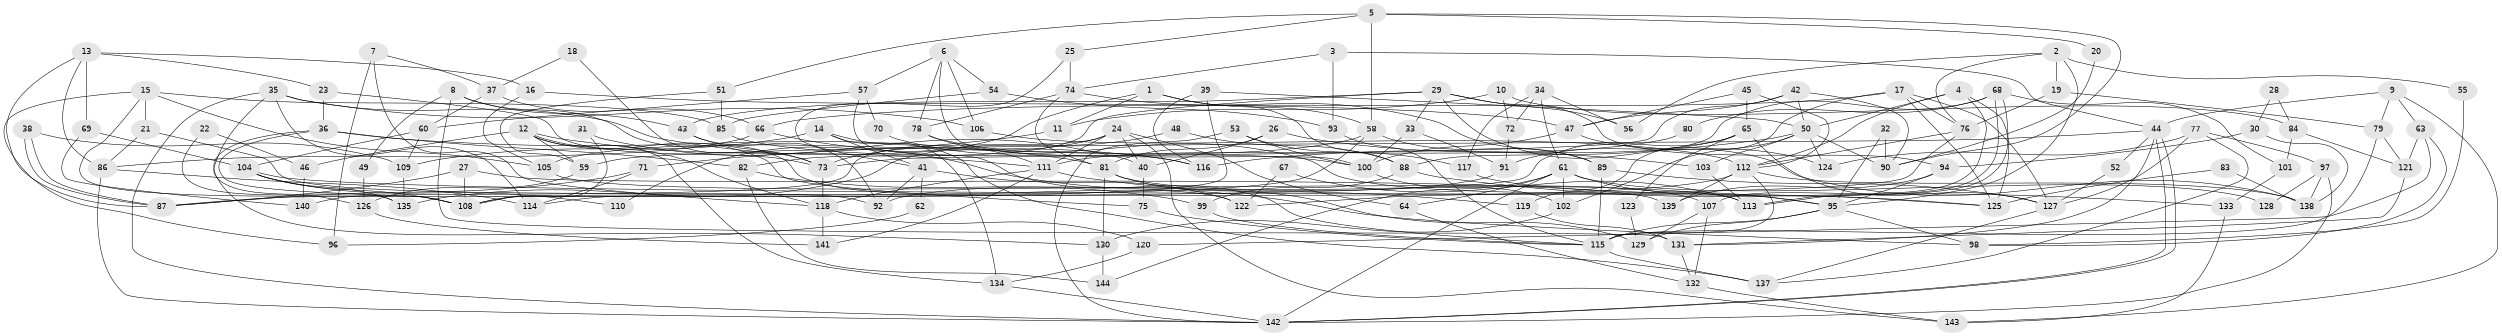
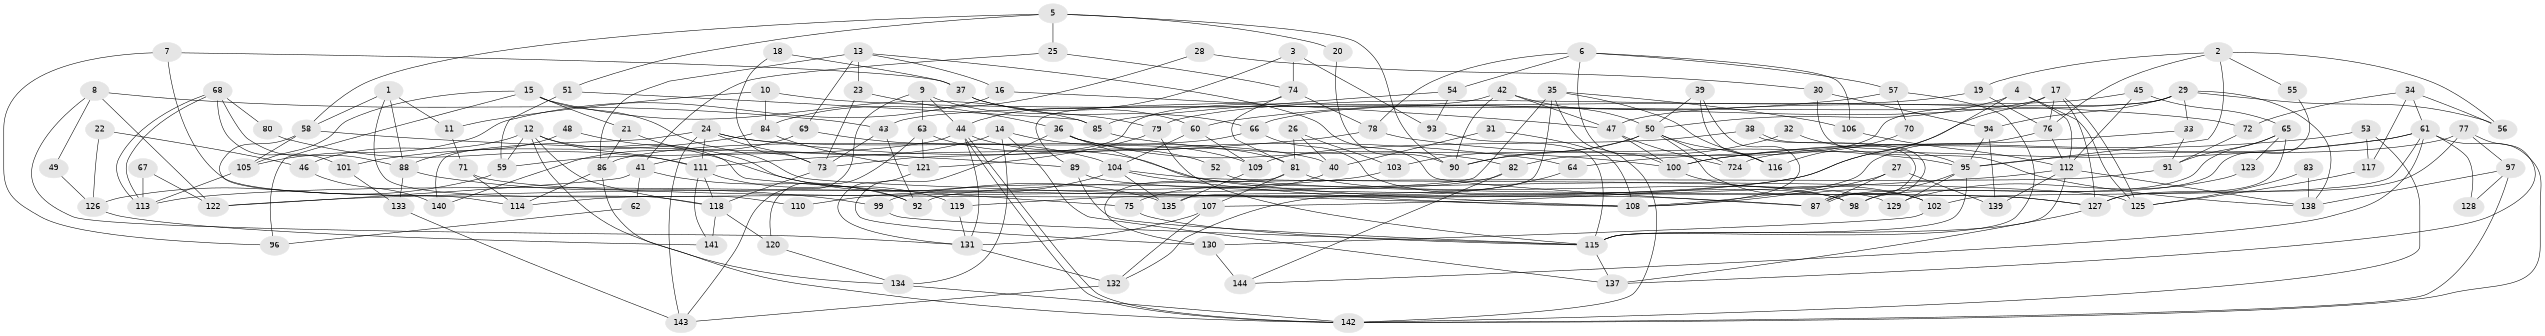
  graph {
    fontname="DejaVu Sans"
    node [color=gray90 fontname="DejaVu Sans" style=filled]
    edge [fontname="DejaVu Sans"]
    1
    11
    58
    88
    110
    71
    105
    114
    89
    99
    133
    2
    19
    55
    56
    76
    95
    79
    98
    112
    108
    115
    129
    3
    44
    74
    93
    131
    59
    142
    52
    78
    81
    4
    50
    107
    125
    90
    103
    116
-   124
+   124 [label=724]
    102
    132
    122
    139
    138
    5
    20
    25
    51
    41
    85
    6
    54
    57
    100
    106
    60
    70
    111
    7
    37
    96
    118
    66
    120
    141
    8
    43
    49
    73
    92
    126
    9
    63
    143
    121
    10
    72
    84
    91
    101
    87
    12
    46
    75
    134
    140
    119
    13
    16
    23
    69
    86
    47
    36
    104
    14
    109
    137
    62
    135
    15
    21
    113
    17
    127
    18
    22
    82
    130
    24
    40
    64
    26
    27
    28
    30
    94
    29
    33
    144
    31
    32
    34
    61
    117
    128
    35
    38
    39
    42
    45
    65
    123
    48
    53
    67
    68
    80
    77
    97
    83
    1 -- 11
    1 -- 58
    1 -- 88
    1 -- 110
    11 -- 71
    58 -- 105
    58 -- 114
    58 -- 89
    88 -- 99
    88 -- 133
    71 -- 114
    71 -- 87
    105 -- 113
    89 -- 115
    89 -- 127
    99 -- 115
    133 -- 143
    2 -- 19
    2 -- 55
    2 -- 56
    2 -- 76
    2 -- 95
    19 -- 76
    19 -- 79
    55 -- 98
    76 -- 112
    76 -- 108
    95 -- 98
    95 -- 115
    95 -- 129
    79 -- 115
    79 -- 121
    112 -- 115
    112 -- 122
    112 -- 139
    112 -- 138
    115 -- 137
    3 -- 44
    3 -- 74
    3 -- 93
    44 -- 131
    44 -- 59
    44 -- 142
    44 -- 142
    44 -- 52
    74 -- 89
    74 -- 78
    74 -- 81
    93 -- 115
    131 -- 132
    59 -- 126
    52 -- 127
    78 -- 95
    78 -- 111
    81 -- 129
    81 -- 107
    81 -- 130
    4 -- 112
    4 -- 50
    4 -- 107
    4 -- 125
    50 -- 90
    50 -- 103
    50 -- 116
    50 -- 124
    50 -- 102
-   107 -- 129
+   107 -- 131
    107 -- 132
    103 -- 113
    102 -- 130
    132 -- 143
    5 -- 58
    5 -- 90
    5 -- 20
    5 -- 25
    5 -- 51
    20 -- 90
    25 -- 74
    25 -- 41
    51 -- 59
    51 -- 85
    41 -- 122
    41 -- 92
    41 -- 62
    85 -- 100
    6 -- 78
    6 -- 54
    6 -- 57
    6 -- 100
    6 -- 106
    54 -- 93
    54 -- 85
    57 -- 115
    57 -- 60
    57 -- 70
    100 -- 102
    106 -- 112
    60 -- 104
    60 -- 109
    70 -- 116
    111 -- 118
    111 -- 141
    111 -- 119
    7 -- 37
    7 -- 96
    7 -- 118
    37 -- 60
    37 -- 66
    118 -- 120
    118 -- 141
    66 -- 98
    66 -- 86
    120 -- 134
    8 -- 131
    8 -- 122
    8 -- 43
    8 -- 49
    43 -- 73
    43 -- 92
    49 -- 126
    73 -- 118
    126 -- 141
    9 -- 79
    9 -- 44
    9 -- 63
    9 -- 143
    63 -- 98
    63 -- 120
    63 -- 121
    121 -- 131
    10 -- 11
    10 -- 72
    10 -- 84
    72 -- 91
    84 -- 121
    84 -- 101
    91 -- 92
    101 -- 133
    12 -- 59
    12 -- 111
    12 -- 118
    12 -- 46
    12 -- 75
    12 -- 134
    46 -- 140
    75 -- 115
    134 -- 142
    119 -- 131
    13 -- 87
    13 -- 16
    13 -- 23
    13 -- 69
    13 -- 86
    16 -- 105
    16 -- 47
    23 -- 73
    23 -- 36
    69 -- 140
    69 -- 104
    86 -- 114
    86 -- 142
    47 -- 124
    47 -- 100
    36 -- 108
    36 -- 81
    36 -- 82
    36 -- 130
    104 -- 110
    104 -- 108
    104 -- 125
    104 -- 135
    14 -- 41
    14 -- 134
    14 -- 109
    14 -- 137
    109 -- 135
    62 -- 96
    15 -- 105
    15 -- 108
    15 -- 85
    15 -- 96
    15 -- 21
    21 -- 92
    21 -- 86
    17 -- 76
    17 -- 125
    17 -- 66
    17 -- 119
    17 -- 127
    127 -- 137
    18 -- 37
    18 -- 73
    22 -- 126
    22 -- 46
    82 -- 99
    82 -- 144
    130 -- 144
    24 -- 111
    24 -- 73
    24 -- 143
    24 -- 140
    24 -- 40
    24 -- 64
    40 -- 75
    64 -- 132
    26 -- 81
    26 -- 103
    26 -- 40
    27 -- 108
    27 -- 139
    27 -- 87
    28 -- 84
    28 -- 30
    30 -- 138
    30 -- 94
    94 -- 95
    94 -- 139
    29 -- 56
    29 -- 138
    29 -- 43
    29 -- 82
    29 -- 94
    29 -- 33
    33 -- 100
    33 -- 91
    31 -- 108
    31 -- 40
    32 -- 95
    32 -- 90
    34 -- 56
    34 -- 72
    34 -- 61
    34 -- 117
    61 -- 95
    61 -- 142
    61 -- 102
    61 -- 64
    61 -- 144
    61 -- 128
    117 -- 125
    35 -- 114
    35 -- 142
    35 -- 116
    35 -- 106
    35 -- 135
    38 -- 87
    38 -- 87
    38 -- 109
    39 -- 108
    39 -- 50
    39 -- 116
    42 -- 50
    42 -- 90
    42 -- 73
    42 -- 47
    45 -- 112
    45 -- 47
    45 -- 65
    65 -- 91
    65 -- 87
    65 -- 127
    65 -- 123
    123 -- 129
    48 -- 88
    48 -- 135
    53 -- 142
    53 -- 100
    53 -- 117
    67 -- 122
    67 -- 113
    68 -- 88
    68 -- 101
    68 -- 113
    68 -- 113
    68 -- 80
    80 -- 111
    77 -- 124
    77 -- 137
    77 -- 127
    77 -- 97
    97 -- 142
    97 -- 138
    97 -- 128
    83 -- 125
    83 -- 138
  }
